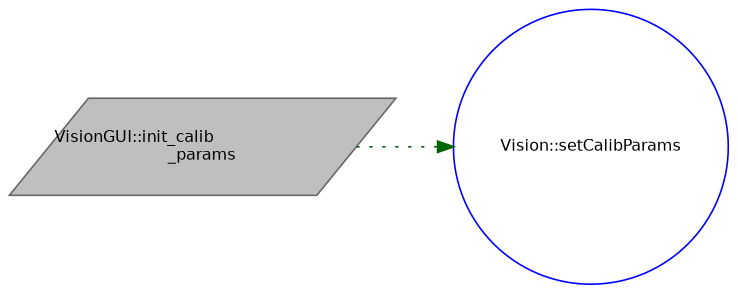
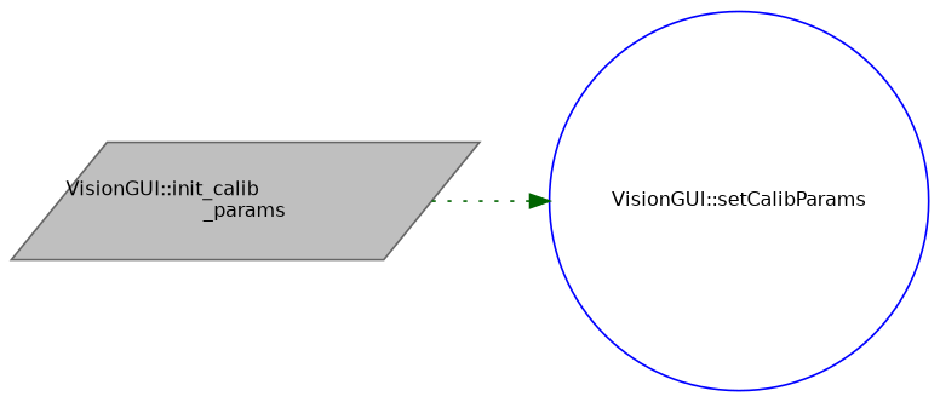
  digraph {
    rankdir=LR
    node [fontname=Helvetica fontsize=10 style=filled]
    n1 [color=gray40 fillcolor=grey75 fontcolor=black height=0.2 label="VisionGUI::init_calib\l_params" shape=parallelogram width=0.4]
-   n2 [color=blue fillcolor=white height=0.2 label="Vision::setCalibParams" shape=circle width=0.4]
+   n2 [color=blue fillcolor=white height=0.2 label="VisionGUI::setCalibParams" shape=circle width=0.4]
    n1 -> n2 [color=darkgreen fontname=Helvetica fontsize=10 labelfontname=Helvetica labelfontsize=10 style=dotted]
  }
